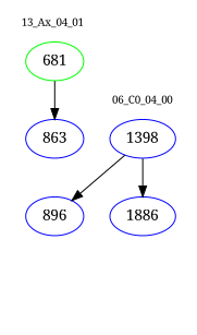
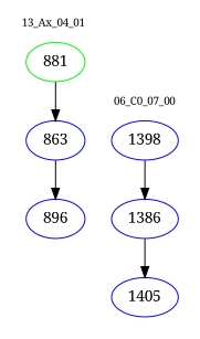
  digraph {
    fontname="Noto Serif"
    node [color=blue fontname="Noto Serif"]
    edge [color=black fontname="Noto Serif"]
-   n1 [color=green label=681]
+   n1 [color=green label=881]
    n2 [label=863]
    n3 [label=896]
    n4 [label=1398]
-   n5 [label=1886]
+   n5 [label=1386]
+   n6 [label=1405]
    subgraph cluster_1 {
      color=white
      fontsize=10
      label="13_Ax_04_01"
      n1
      n2
      n3
    }
    subgraph cluster_2 {
      color=white
      fontsize=10
-     label="06_C0_04_00"
+     label="06_C0_07_00"
      n4
      n5
+     n6
    }
    n1 -> n2
-   n4 -> n3
+   n2 -> n3
    n4 -> n5
+   n5 -> n6
  }
